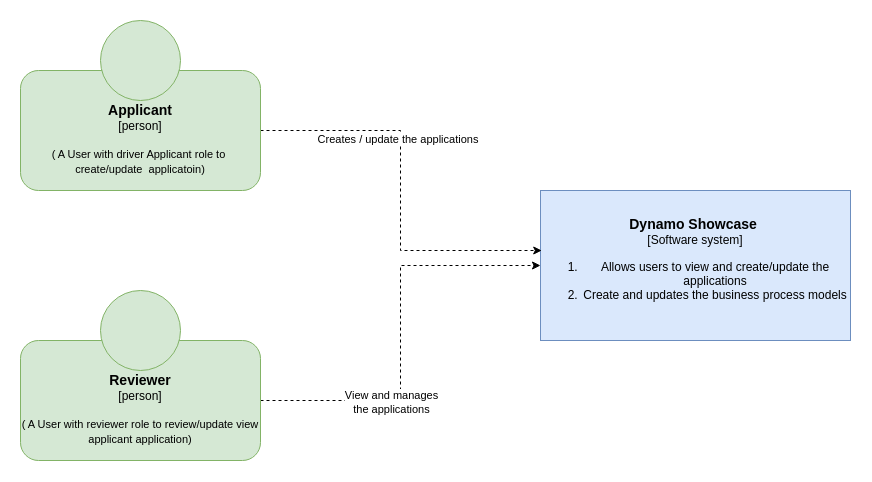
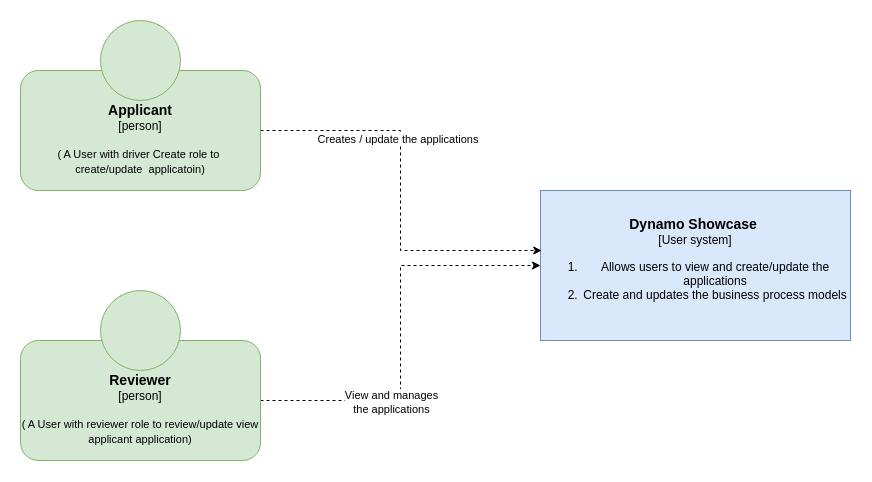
  <mxCell id="0" />
  <mxCell id="1" parent="0" />
- <mxCell id="2" value="&lt;font style=&quot;font-size: 14px;&quot;&gt;&lt;b&gt;Dynamo Showcase&amp;nbsp;&lt;/b&gt;&lt;br&gt;&lt;/font&gt;[Software system]&lt;br&gt;&lt;ol&gt;&lt;li&gt;&lt;span style=&quot;background-color: initial;&quot;&gt;Allows users to view and create/update the applications&lt;/span&gt;&lt;/li&gt;&lt;li&gt;&lt;span style=&quot;background-color: initial;&quot;&gt;Create and updates the business process models&lt;/span&gt;&lt;/li&gt;&lt;/ol&gt;" style="rounded=0;whiteSpace=wrap;html=1;fillColor=#dae8fc;strokeColor=#6c8ebf;" parent="1" vertex="1"><mxGeometry x="540" y="190" width="310" height="150" as="geometry" /></mxCell>
+ <mxCell id="2" value="&lt;font style=&quot;font-size: 14px;&quot;&gt;&lt;b&gt;Dynamo Showcase&amp;nbsp;&lt;/b&gt;&lt;br&gt;&lt;/font&gt;[User system]&lt;br&gt;&lt;ol&gt;&lt;li&gt;&lt;span style=&quot;background-color: initial;&quot;&gt;Allows users to view and create/update the applications&lt;/span&gt;&lt;/li&gt;&lt;li&gt;&lt;span style=&quot;background-color: initial;&quot;&gt;Create and updates the business process models&lt;/span&gt;&lt;/li&gt;&lt;/ol&gt;" style="rounded=0;whiteSpace=wrap;html=1;fillColor=#dae8fc;strokeColor=#6c8ebf;" parent="1" vertex="1"><mxGeometry x="540" y="190" width="310" height="150" as="geometry" /></mxCell>
  <mxCell id="3" style="edgeStyle=orthogonalEdgeStyle;rounded=0;orthogonalLoop=1;jettySize=auto;html=1;dashed=1;entryX=0.004;entryY=0.4;entryDx=0;entryDy=0;entryPerimeter=0;" parent="1" source="5" target="2" edge="1"><mxGeometry relative="1" as="geometry"><mxPoint x="390" y="130" as="targetPoint" /></mxGeometry></mxCell>
  <mxCell id="4" value="Creates / update the applications&amp;nbsp;" style="edgeLabel;html=1;align=center;verticalAlign=middle;resizable=0;points=[];" parent="3" vertex="1" connectable="0"><mxGeometry x="-0.263" y="-2" relative="1" as="geometry"><mxPoint as="offset" /></mxGeometry></mxCell>
- <mxCell id="5" value="&lt;b style=&quot;font-size: 14px;&quot;&gt;&lt;br&gt;&lt;/b&gt;&lt;span style=&quot;font-size: 14px;&quot;&gt;&lt;b&gt;Applicant&lt;br&gt;&lt;/b&gt;&lt;/span&gt;[person]&lt;br&gt;&lt;br&gt;&lt;span style=&quot;font-size: 11px;&quot;&gt;( A User with driver Applicant role to&amp;nbsp; create/update&amp;nbsp; applicatoin)&lt;/span&gt;" style="rounded=1;whiteSpace=wrap;html=1;fillColor=#d5e8d4;strokeColor=#82b366;" parent="1" vertex="1"><mxGeometry x="20" y="70" width="240" height="120" as="geometry" /></mxCell>
+ <mxCell id="5" value="&lt;b style=&quot;font-size: 14px;&quot;&gt;&lt;br&gt;&lt;/b&gt;&lt;span style=&quot;font-size: 14px;&quot;&gt;&lt;b&gt;Applicant&lt;br&gt;&lt;/b&gt;&lt;/span&gt;[person]&lt;br&gt;&lt;br&gt;&lt;span style=&quot;font-size: 11px;&quot;&gt;( A User with driver Create role to&amp;nbsp; create/update&amp;nbsp; applicatoin)&lt;/span&gt;" style="rounded=1;whiteSpace=wrap;html=1;fillColor=#d5e8d4;strokeColor=#82b366;" parent="1" vertex="1"><mxGeometry x="20" y="70" width="240" height="120" as="geometry" /></mxCell>
  <mxCell id="6" value="" style="ellipse;whiteSpace=wrap;html=1;aspect=fixed;fillColor=#d5e8d4;strokeColor=#82b366;" parent="1" vertex="1"><mxGeometry x="100" y="20" width="80" height="80" as="geometry" /></mxCell>
  <mxCell id="7" style="edgeStyle=orthogonalEdgeStyle;rounded=0;orthogonalLoop=1;jettySize=auto;html=1;entryX=0;entryY=0.5;entryDx=0;entryDy=0;dashed=1;" parent="1" source="9" target="2" edge="1"><mxGeometry relative="1" as="geometry" /></mxCell>
  <mxCell id="8" value="View and manages&lt;br&gt;the applications" style="edgeLabel;html=1;align=center;verticalAlign=middle;resizable=0;points=[];" parent="7" vertex="1" connectable="0"><mxGeometry x="-0.374" y="-1" relative="1" as="geometry"><mxPoint as="offset" /></mxGeometry></mxCell>
  <mxCell id="9" value="&lt;b style=&quot;font-size: 14px;&quot;&gt;&lt;br&gt;&lt;/b&gt;&lt;span style=&quot;font-size: 14px;&quot;&gt;&lt;b&gt;Reviewer&lt;br&gt;&lt;/b&gt;&lt;/span&gt;[person]&lt;br&gt;&lt;br&gt;&lt;span style=&quot;font-size: 11px;&quot;&gt;( A User with reviewer role to review/update view applicant application)&lt;/span&gt;" style="rounded=1;whiteSpace=wrap;html=1;fillColor=#d5e8d4;strokeColor=#82b366;" parent="1" vertex="1"><mxGeometry x="20" y="340" width="240" height="120" as="geometry" /></mxCell>
  <mxCell id="10" value="" style="ellipse;whiteSpace=wrap;html=1;aspect=fixed;fillColor=#d5e8d4;strokeColor=#82b366;" parent="1" vertex="1"><mxGeometry x="100" y="290" width="80" height="80" as="geometry" /></mxCell>
